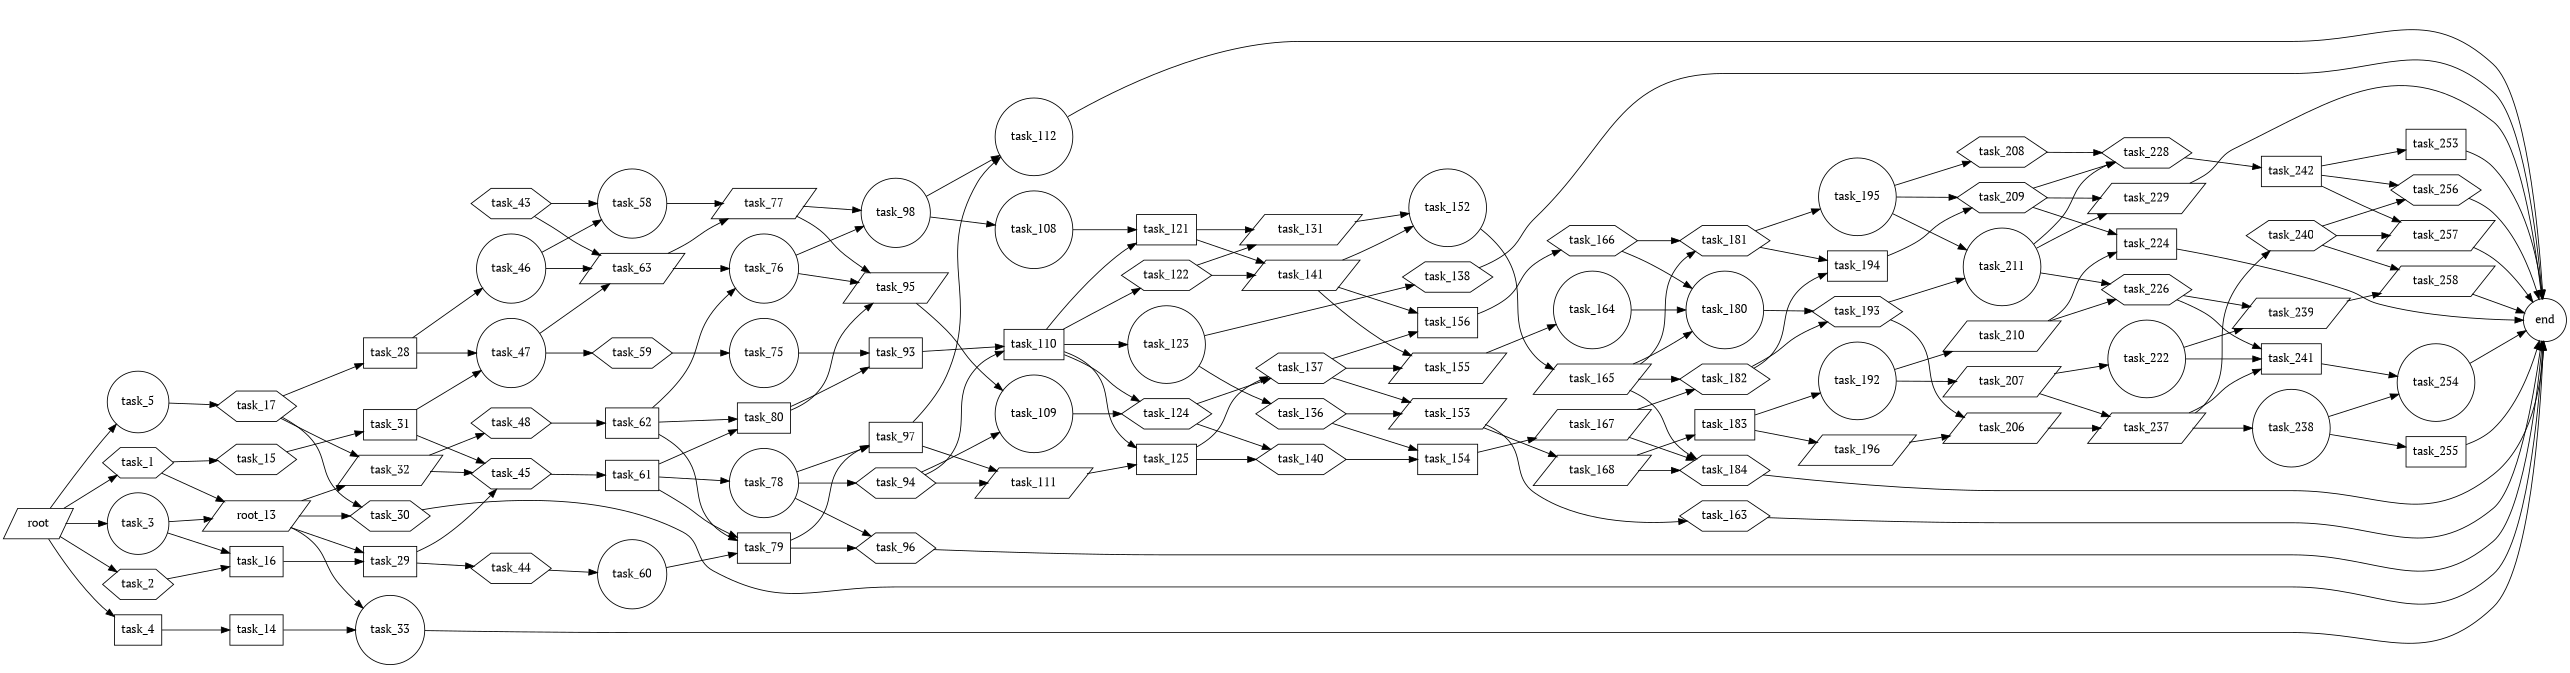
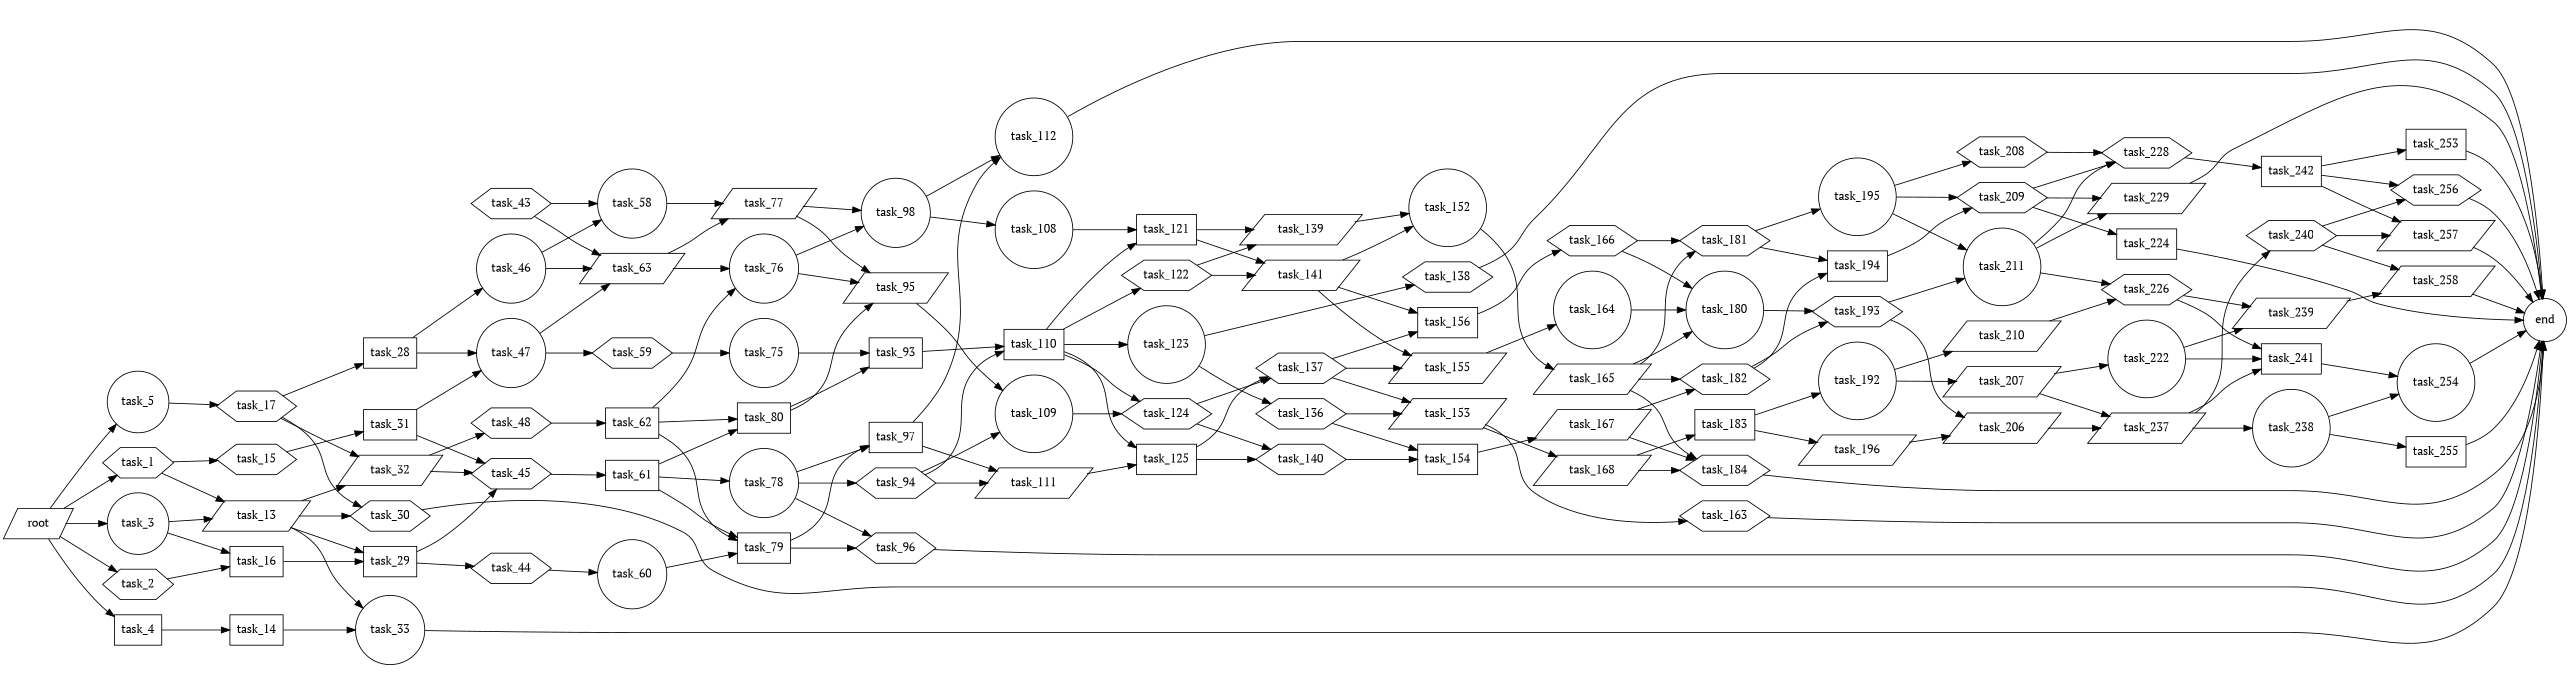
  digraph {
    fontname="PT Serif"
    rankdir=LR
    node [fontname="PT Serif" shape=hexagon]
    edge [fontname="PT Serif"]
    root [shape=parallelogram]
    task_1
    task_2
    task_3 [shape=circle]
    task_4 [shape=box]
    task_5 [shape=circle]
-   task_13 [shape=parallelogram label=root_13]
+   task_13 [shape=parallelogram]
    task_15
    task_16 [shape=box]
    task_14 [shape=box]
    task_17
    task_29 [shape=box]
    task_30
    task_32 [shape=parallelogram]
    task_33 [shape=circle]
    task_31 [shape=box]
    task_28 [shape=box]
    task_44
    task_45
    end [shape=circle]
    task_48
    task_47 [shape=circle]
    task_46 [shape=circle]
    task_60 [shape=circle]
    task_61 [shape=box]
    task_62 [shape=box]
    task_63 [shape=parallelogram]
    task_59
    task_58 [shape=circle]
    task_43
    task_77 [shape=parallelogram]
    task_76 [shape=circle]
    task_75 [shape=circle]
    task_79 [shape=box]
    task_78 [shape=circle]
    task_80 [shape=box]
    task_95 [shape=parallelogram]
    task_98 [shape=circle]
    task_96
    task_97 [shape=box]
    task_94
    task_93 [shape=box]
    task_109 [shape=circle]
    task_112 [shape=circle]
    task_108 [shape=circle]
    task_110 [shape=box]
    task_111 [shape=parallelogram]
    task_121 [shape=box]
    task_124
    task_122
    task_123 [shape=circle]
    task_125 [shape=box]
-   task_139 [shape=parallelogram label=task_131]
+   task_139 [shape=parallelogram]
    task_141 [shape=parallelogram]
    task_137
    task_140
    task_136
    task_138
    task_152 [shape=circle]
    task_155 [shape=parallelogram]
    task_156 [shape=box]
    task_153 [shape=parallelogram]
    task_154 [shape=box]
    task_165 [shape=parallelogram]
    task_164 [shape=circle]
    task_166
    task_163
    task_168 [shape=parallelogram]
    task_167 [shape=parallelogram]
    task_184
    task_183 [shape=box]
    task_182
    task_180 [shape=circle]
    task_181
    task_193
    task_194 [shape=box]
    task_195 [shape=circle]
    task_192 [shape=circle]
    task_196 [shape=parallelogram]
    task_206 [shape=parallelogram]
    task_211 [shape=circle]
    task_209
    task_208
    task_207 [shape=parallelogram]
    task_210 [shape=parallelogram]
    n86 [label=task_237 shape=parallelogram]
    task_226
    task_228
    task_229 [shape=parallelogram]
    task_224 [shape=box]
    n91 [label=task_222 shape=circle]
    task_241 [shape=box]
    task_238 [shape=circle]
    task_240
    task_239 [shape=parallelogram]
    task_242 [shape=box]
    task_254 [shape=circle]
    task_255 [shape=box]
    task_258 [shape=parallelogram]
    task_256
    task_257 [shape=parallelogram]
    task_253 [shape=box]
    root -> task_1
    root -> task_2
    root -> task_3
    root -> task_4
    root -> task_5
    task_1 -> task_13
    task_1 -> task_15
    task_2 -> task_16
    task_3 -> task_13
    task_3 -> task_16
    task_4 -> task_14
    task_5 -> task_17
    task_13 -> task_29
    task_13 -> task_30
    task_13 -> task_32
    task_13 -> task_33
    task_15 -> task_31
    task_16 -> task_29
    task_14 -> task_33
    task_17 -> task_30
    task_17 -> task_32
    task_17 -> task_28
    task_29 -> task_44
    task_29 -> task_45
    task_30 -> end
    task_32 -> task_45
    task_32 -> task_48
    task_33 -> end
    task_31 -> task_45
    task_31 -> task_47
    task_28 -> task_47
    task_28 -> task_46
    task_44 -> task_60
    task_45 -> task_61
    task_48 -> task_62
    task_47 -> task_63
    task_47 -> task_59
    task_46 -> task_63
    task_46 -> task_58
    task_60 -> task_79
    task_61 -> task_79
    task_61 -> task_78
    task_61 -> task_80
    task_62 -> task_76
    task_62 -> task_79
    task_62 -> task_80
    task_63 -> task_77
    task_63 -> task_76
    task_59 -> task_75
    task_58 -> task_77
    task_43 -> task_63
    task_43 -> task_58
    task_77 -> task_95
    task_77 -> task_98
    task_76 -> task_95
    task_76 -> task_98
    task_75 -> task_93
    task_79 -> task_96
    task_79 -> task_97
    task_78 -> task_96
    task_78 -> task_97
    task_78 -> task_94
    task_80 -> task_95
    task_80 -> task_93
    task_95 -> task_109
    task_98 -> task_112
    task_98 -> task_108
    task_96 -> end
    task_97 -> task_112
    task_97 -> task_111
    task_94 -> task_109
    task_94 -> task_110
    task_94 -> task_111
    task_93 -> task_110
    task_109 -> task_124
    task_112 -> end
    task_108 -> task_121
    task_110 -> task_121
    task_110 -> task_124
    task_110 -> task_122
    task_110 -> task_123
    task_110 -> task_125
    task_111 -> task_125
    task_121 -> task_139
    task_121 -> task_141
    task_124 -> task_137
    task_124 -> task_140
    task_122 -> task_139
    task_122 -> task_141
    task_123 -> task_136
    task_123 -> task_138
    task_125 -> task_137
    task_125 -> task_140
    task_139 -> task_152
    task_141 -> task_152
    task_141 -> task_155
    task_141 -> task_156
    task_137 -> task_155
    task_137 -> task_156
    task_137 -> task_153
    task_140 -> task_154
    task_136 -> task_153
    task_136 -> task_154
    task_138 -> end
    task_152 -> task_165
    task_155 -> task_164
    task_156 -> task_166
    task_153 -> task_163
    task_153 -> task_168
    task_154 -> task_167
    task_165 -> task_184
    task_165 -> task_182
    task_165 -> task_180
    task_165 -> task_181
    task_164 -> task_180
    task_166 -> task_180
    task_166 -> task_181
    task_163 -> end
    task_168 -> task_184
    task_168 -> task_183
    task_167 -> task_184
    task_167 -> task_182
    task_184 -> end
    task_183 -> task_192
    task_183 -> task_196
    task_182 -> task_193
    task_182 -> task_194
    task_180 -> task_193
    task_181 -> task_194
    task_181 -> task_195
    task_193 -> task_206
    task_193 -> task_211
    task_194 -> task_209
    task_195 -> task_211
    task_195 -> task_209
    task_195 -> task_208
    task_192 -> task_207
    task_192 -> task_210
    task_196 -> task_206
    task_206 -> n86
    task_211 -> task_226
    task_211 -> task_228
    task_211 -> task_229
    task_209 -> task_228
    task_209 -> task_229
    task_209 -> task_224
    task_208 -> task_228
    task_207 -> n86
    task_207 -> n91
    task_210 -> task_226
-   task_210 -> task_224
    n86 -> task_241
    n86 -> task_238
    n86 -> task_240
    task_226 -> task_241
    task_226 -> task_239
    task_228 -> task_242
    task_229 -> end
    task_224 -> end
    n91 -> task_241
    n91 -> task_239
    task_241 -> task_254
    task_238 -> task_254
    task_238 -> task_255
    task_240 -> task_258
    task_240 -> task_256
    task_240 -> task_257
    task_239 -> task_258
    task_242 -> task_256
    task_242 -> task_257
    task_242 -> task_253
    task_254 -> end
    task_255 -> end
    task_258 -> end
    task_256 -> end
    task_257 -> end
    task_253 -> end
  }
